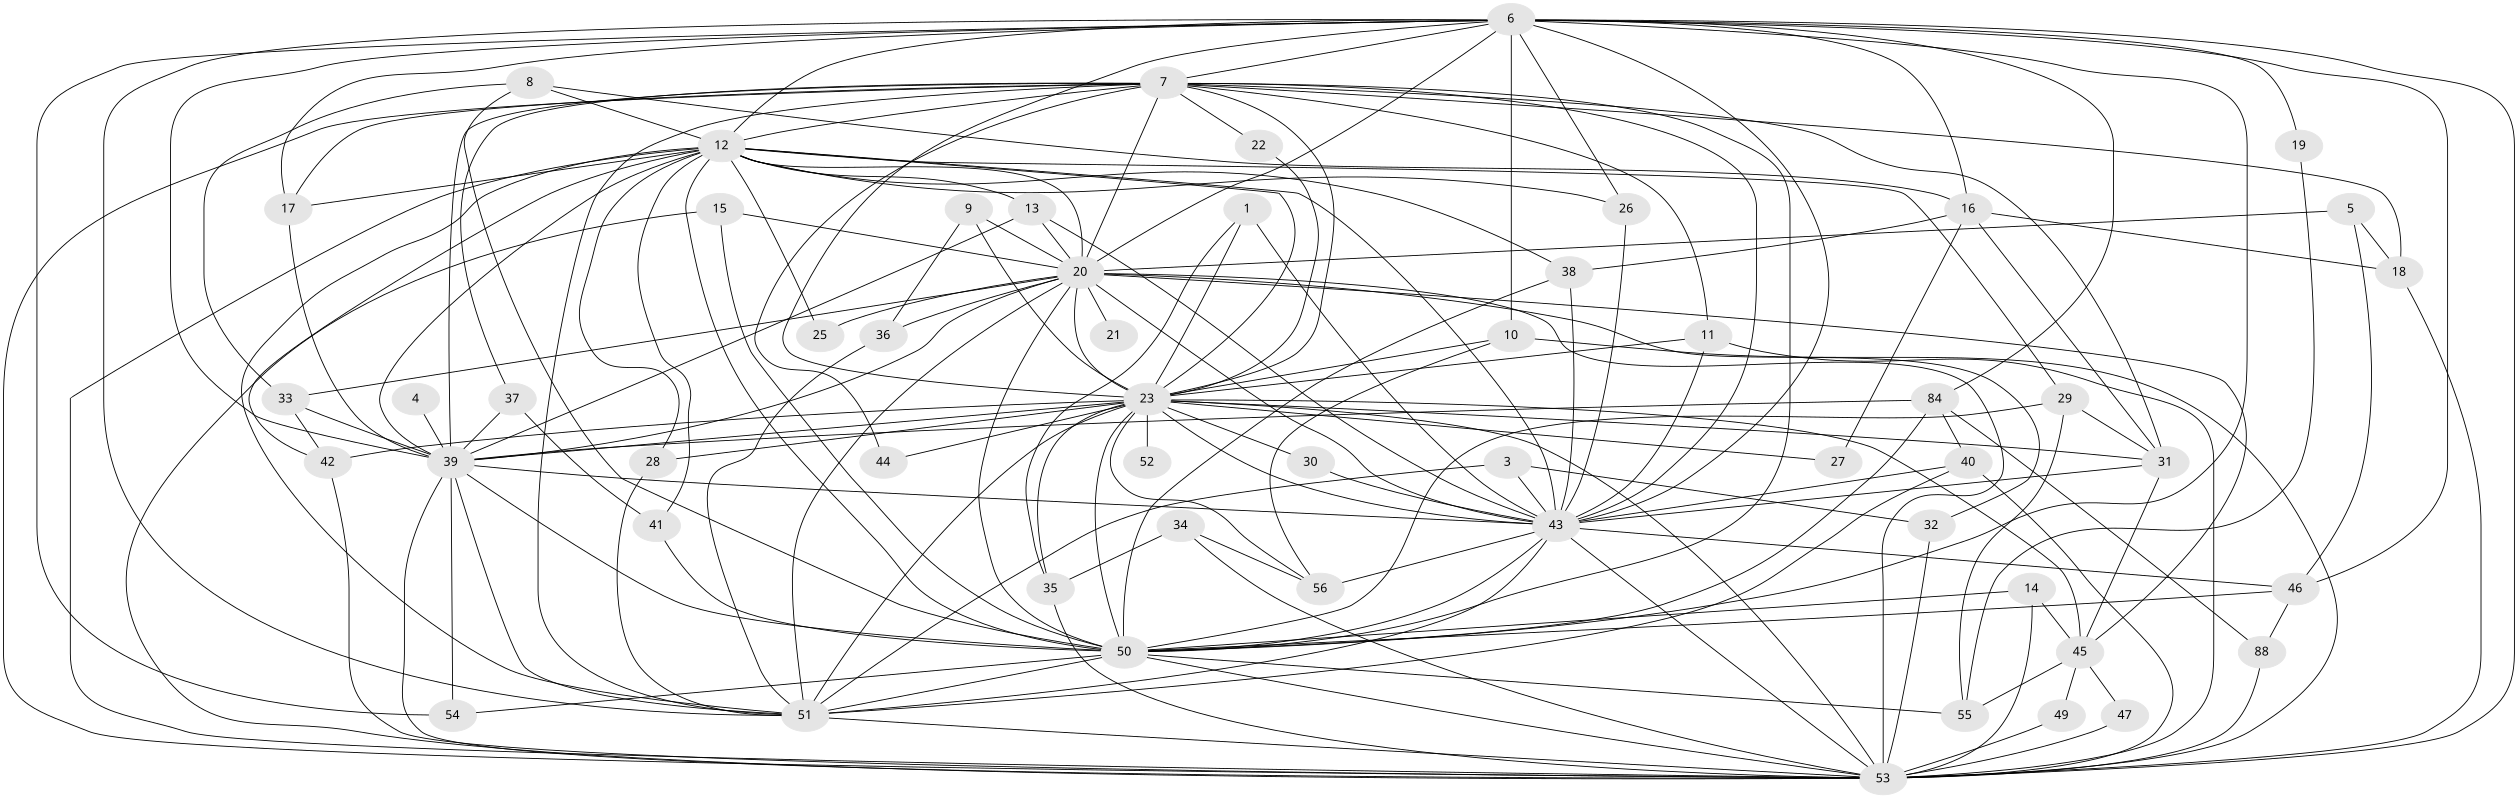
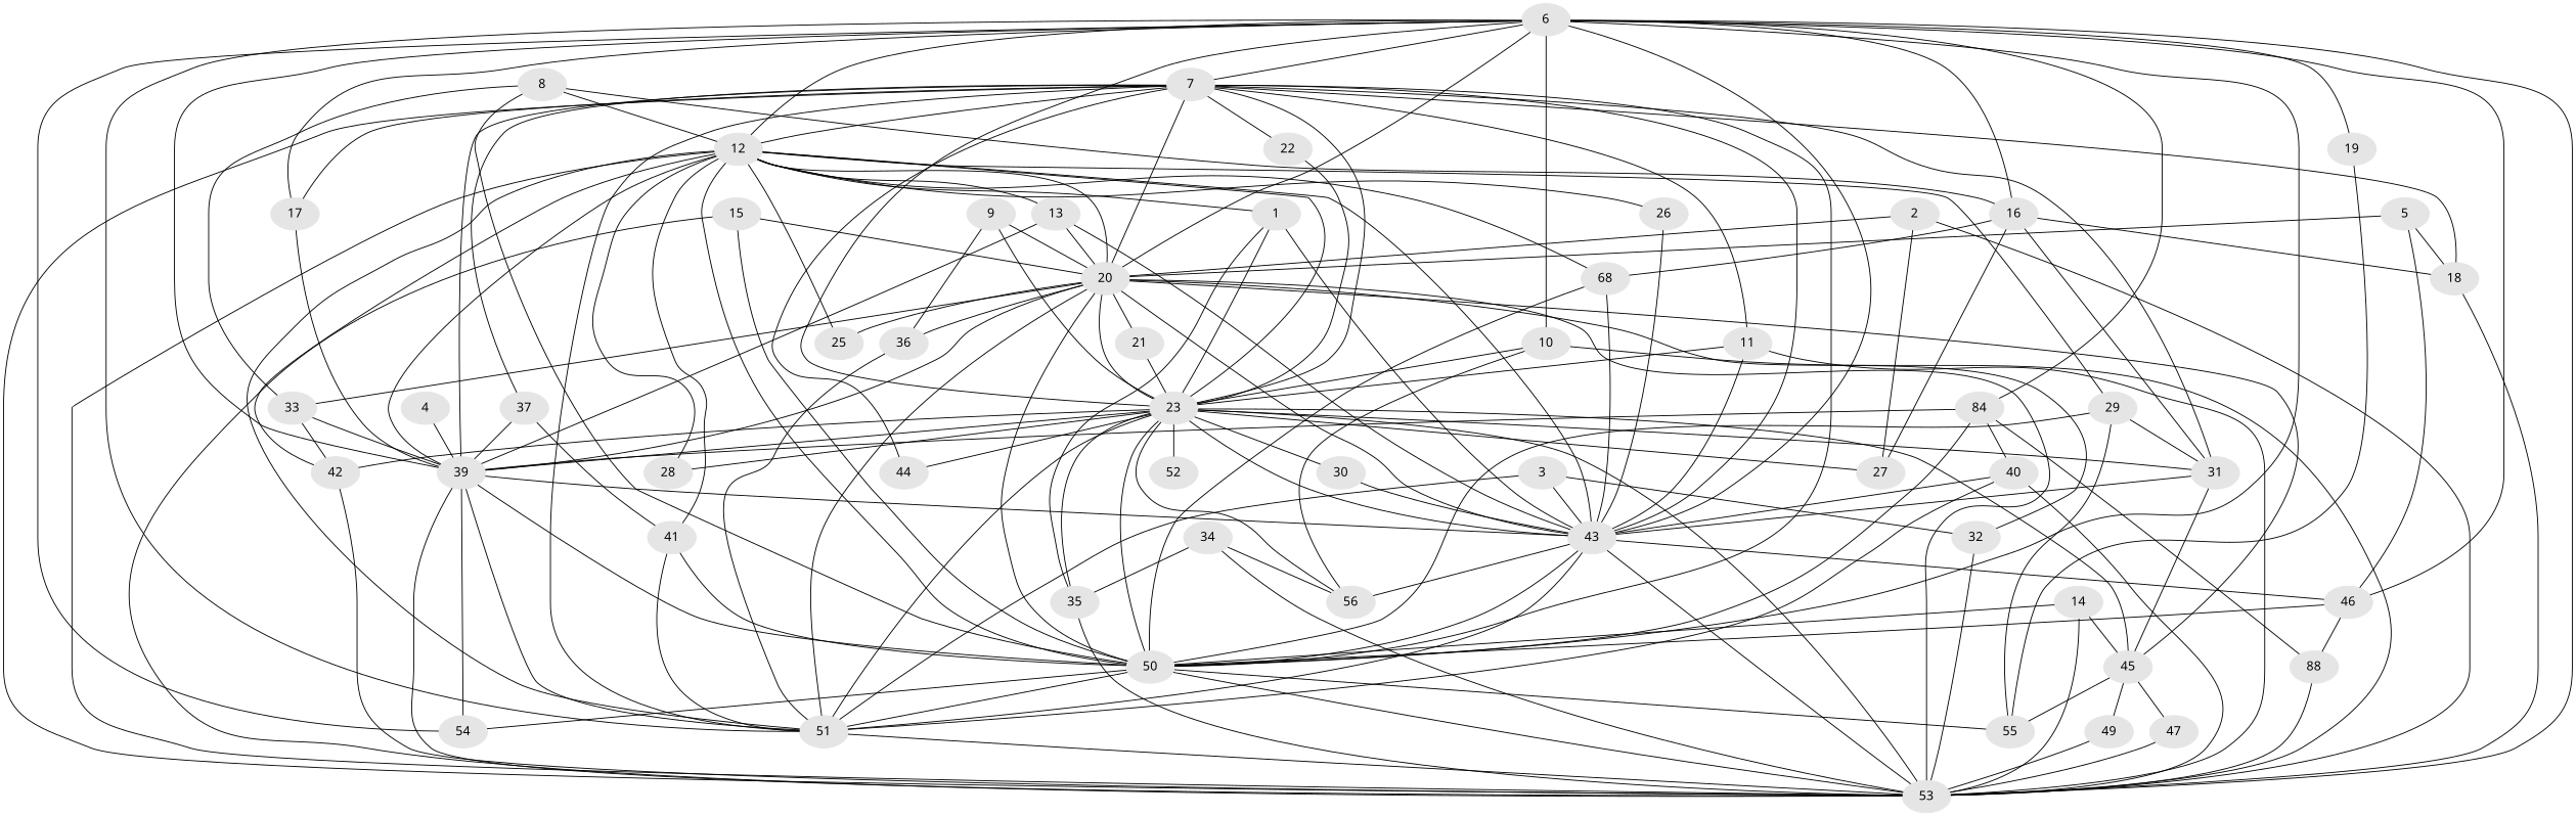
  graph {
    fontname="Noto Sans"
    node [color=gray90 fontname="Noto Sans" style=filled]
    edge [fontname="Noto Sans" weight=1.0]
    1
    23
    35
    43
    27
    53
    51
    39
    50
    31
    44
    56
    28
    42
    45
    30
    52
    46
+   2
    20
    32
    33
    36
    25
    21
    3
    4
    54
    5
    18
    n31 [label=88]
    6
    7
    10
    12
    16
    17
    19
    n39 [label=84]
    26
    11
    22
    37
    13
    29
-   38
+   38 [label=68]
    41
    55
    40
    8
    9
    14
    47
    49
    15
    34
    1 -- 23
    1 -- 35
    1 -- 43
    23 -- 35
    23 -- 43
    23 -- 27
    23 -- 53
    23 -- 51 [weight=2.0]
    23 -- 39
    23 -- 50
    23 -- 31
    23 -- 44
    23 -- 56
    23 -- 28 [weight=2.0]
    23 -- 42
    23 -- 45
    23 -- 30
    23 -- 52 [weight=2.0]
    35 -- 53
    43 -- 53
    43 -- 51
    43 -- 50 [weight=2.0]
    43 -- 56
    43 -- 46 [weight=2.0]
    51 -- 53
    39 -- 43
    39 -- 53 [weight=2.0]
    39 -- 51
    39 -- 50
    39 -- 54
    50 -- 53
    50 -- 51 [weight=2.0]
    50 -- 54
    50 -- 55
    31 -- 43
    31 -- 45
    42 -- 53
    45 -- 55
    45 -- 47
    45 -- 49
    30 -- 43
    46 -- 50
    46 -- n31
+   2 -- 27
+   2 -- 53
+   2 -- 20
    20 -- 23
    20 -- 43
    20 -- 53 [weight=2.0]
    20 -- 51
    20 -- 39
    20 -- 50 [weight=3.0]
    20 -- 45
    20 -- 32
    20 -- 33
    20 -- 36
    20 -- 25
    20 -- 21
    32 -- 53
    33 -- 39
    33 -- 42
    36 -- 51
+   21 -- 23
    3 -- 43 [weight=2.0]
    3 -- 51
    3 -- 32
    4 -- 39
    5 -- 46
    5 -- 20
    5 -- 18
    18 -- 53
    n31 -- 53 [weight=2.0]
    6 -- 23
    6 -- 43
    6 -- 53
    6 -- 51
    6 -- 39 [weight=2.0]
    6 -- 50
    6 -- 46 [weight=2.0]
    6 -- 20
    6 -- 54
    6 -- 7
    6 -- 10
    6 -- 12
    6 -- 16
    6 -- 17
    6 -- 19
    6 -- n39
-   6 -- 26
    7 -- 23
    7 -- 43
    7 -- 53
    7 -- 51
    7 -- 39
    7 -- 50 [weight=2.0]
    7 -- 31
    7 -- 44
    7 -- 20
    7 -- 18
    7 -- 12 [weight=2.0]
    7 -- 17
    7 -- 11
    7 -- 22
    7 -- 37
    10 -- 23 [weight=2.0]
    10 -- 53
    10 -- 56 [weight=2.0]
    12 -- 23
    12 -- 43
    12 -- 53
    12 -- 51
    12 -- 39
    12 -- 50
    12 -- 28
    12 -- 42
    12 -- 20
    12 -- 25
-   12 -- 17
+   12 -- 1
    12 -- 26
    12 -- 13
    12 -- 29
    12 -- 38
    12 -- 41
    16 -- 27
    16 -- 31
    16 -- 18
    16 -- 38
    17 -- 39
    19 -- 55
    n39 -- 39
    n39 -- 50
    n39 -- n31
    n39 -- 40
    26 -- 43
    11 -- 23
    11 -- 43
    11 -- 53 [weight=2.0]
    22 -- 23
    37 -- 39
    37 -- 41
    13 -- 43
    13 -- 39
    13 -- 20
    29 -- 50
    29 -- 31 [weight=2.0]
    29 -- 55
    38 -- 43
    38 -- 50
-   28 -- 51
+   41 -- 51
    41 -- 50
    40 -- 43
    40 -- 53
    40 -- 51
    8 -- 50
    8 -- 33
    8 -- 12
    8 -- 16
    9 -- 23
    9 -- 20
    9 -- 36
    14 -- 53
    14 -- 50
    14 -- 45
    47 -- 53
    49 -- 53
    15 -- 53
    15 -- 50
    15 -- 20
    34 -- 35
    34 -- 53
    34 -- 56
  }
